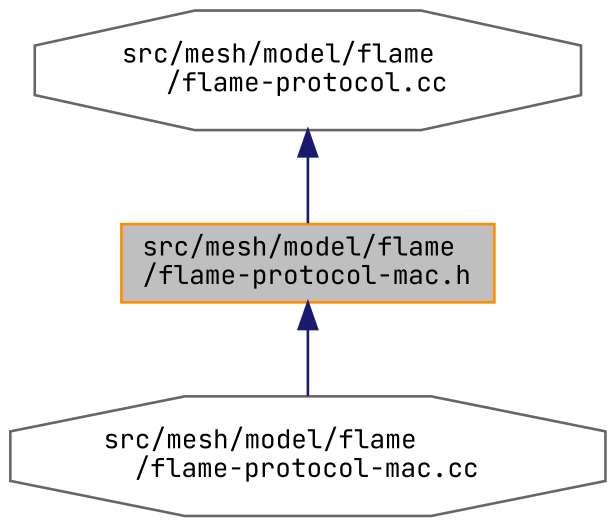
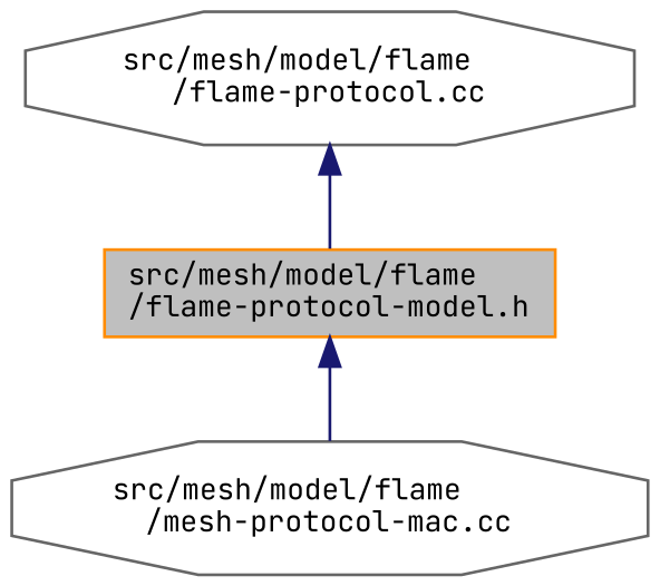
  digraph {
    fontname="JetBrains Mono"
    node [color=gray40 fillcolor=white fontname="JetBrains Mono" fontsize=10 shape=octagon style=filled]
    edge [color=midnightblue dir=back fontname="JetBrains Mono" fontsize=10 labelfontname=Helvetica labelfontsize=10 style=solid]
-   n1 [color=darkorange fillcolor=grey75 fontcolor=black height=0.2 label="src/mesh/model/flame\l/flame-protocol-mac.h" shape=box width=0.4]
-   n2 [height=0.2 label="src/mesh/model/flame\l/flame-protocol-mac.cc" width=0.4]
+   n1 [color=darkorange fillcolor=grey75 fontcolor=black height=0.2 label="src/mesh/model/flame\l/flame-protocol-model.h" shape=box width=0.4]
+   n2 [height=0.2 label="src/mesh/model/flame\l/mesh-protocol-mac.cc" width=0.4]
    n3 [height=0.2 label="src/mesh/model/flame\l/flame-protocol.cc" width=0.4]
    n1 -> n2
    n3 -> n1
  }
